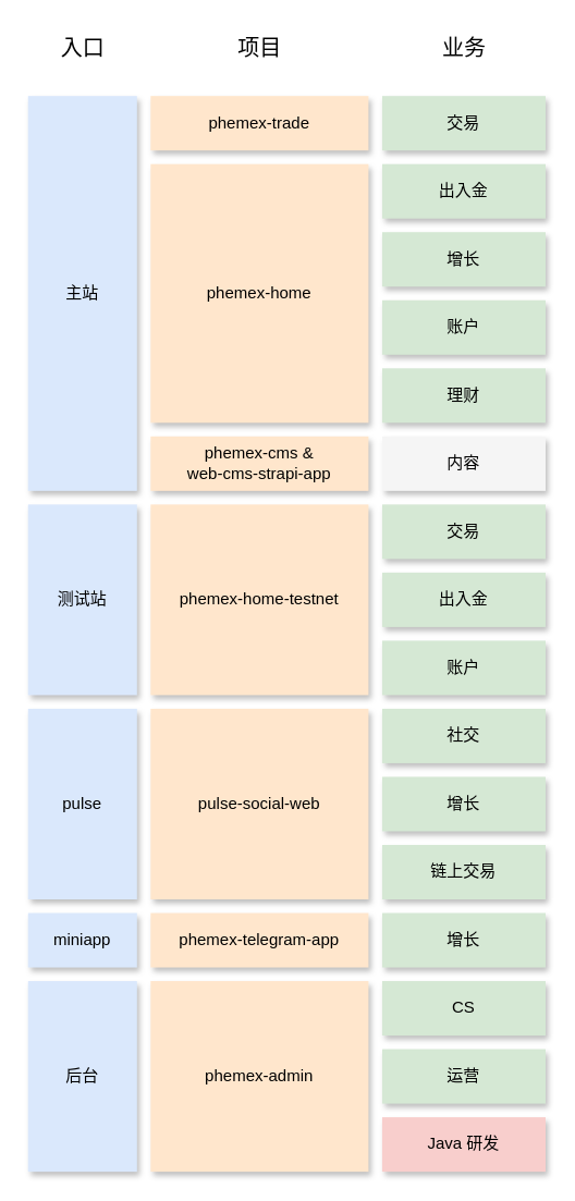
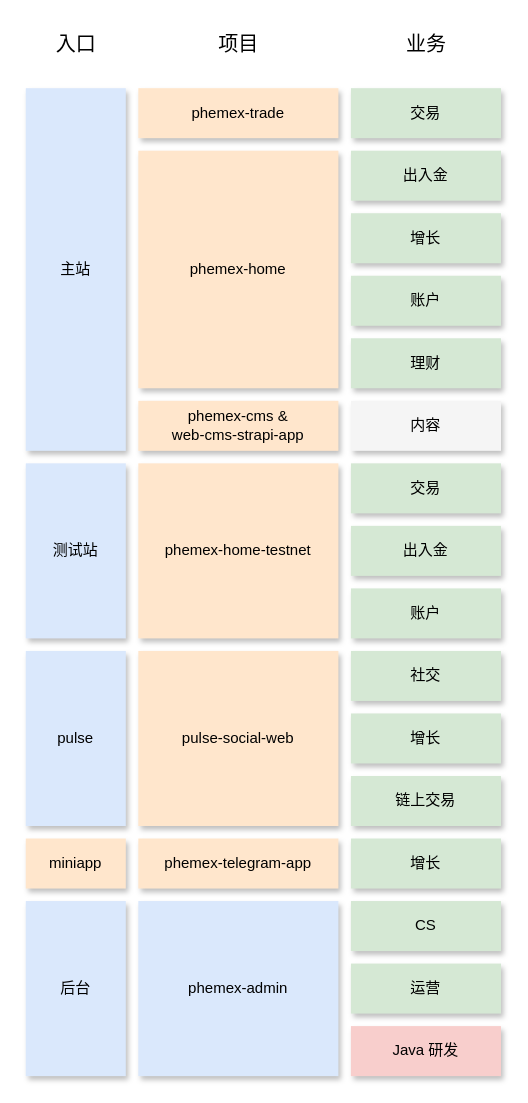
  <mxCell id="0" />
  <mxCell id="1" parent="0" />
  <mxCell id="2" value="业务" style="text;html=1;align=center;verticalAlign=middle;resizable=0;points=[];autosize=1;strokeColor=none;fillColor=none;fontSize=16;" parent="1" vertex="1"><mxGeometry x="310" y="20" width="60" height="30" as="geometry" /></mxCell>
  <mxCell id="3" value="项目" style="text;html=1;align=center;verticalAlign=middle;resizable=0;points=[];autosize=1;strokeColor=none;fillColor=none;fontSize=16;" parent="1" vertex="1"><mxGeometry x="160" y="20" width="60" height="30" as="geometry" /></mxCell>
  <mxCell id="4" value="入口" style="text;html=1;align=center;verticalAlign=middle;resizable=0;points=[];autosize=1;strokeColor=none;fillColor=none;fontSize=16;" parent="1" vertex="1"><mxGeometry x="30" y="20" width="60" height="30" as="geometry" /></mxCell>
  <mxCell id="5" value="交易" style="rounded=0;whiteSpace=wrap;html=1;fillColor=#d5e8d4;strokeColor=none;labelBackgroundColor=none;labelBorderColor=none;shadow=1;" parent="1" vertex="1"><mxGeometry x="280" y="70" width="120" height="40" as="geometry" /></mxCell>
  <mxCell id="6" value="账户" style="rounded=0;whiteSpace=wrap;html=1;fillColor=#d5e8d4;strokeColor=none;labelBackgroundColor=none;labelBorderColor=none;shadow=1;" parent="1" vertex="1"><mxGeometry x="280" y="220" width="120" height="40" as="geometry" /></mxCell>
  <mxCell id="7" value="出入金" style="rounded=0;whiteSpace=wrap;html=1;fillColor=#d5e8d4;strokeColor=none;labelBackgroundColor=none;labelBorderColor=none;shadow=1;" parent="1" vertex="1"><mxGeometry x="280" y="120" width="120" height="40" as="geometry" /></mxCell>
  <mxCell id="8" value="理财" style="rounded=0;whiteSpace=wrap;html=1;fillColor=#d5e8d4;strokeColor=none;labelBackgroundColor=none;labelBorderColor=none;shadow=1;" parent="1" vertex="1"><mxGeometry x="280" y="270" width="120" height="40" as="geometry" /></mxCell>
  <mxCell id="9" value="增长" style="rounded=0;whiteSpace=wrap;html=1;fillColor=#d5e8d4;strokeColor=none;labelBackgroundColor=none;labelBorderColor=none;shadow=1;" parent="1" vertex="1"><mxGeometry x="280" y="170" width="120" height="40" as="geometry" /></mxCell>
  <mxCell id="10" value="内容" style="rounded=0;whiteSpace=wrap;html=1;fillColor=#f5f5f5;strokeColor=none;labelBackgroundColor=none;labelBorderColor=none;shadow=1;" parent="1" vertex="1"><mxGeometry x="280" y="320" width="120" height="40" as="geometry" /></mxCell>
  <mxCell id="11" value="测试站" style="rounded=0;whiteSpace=wrap;html=1;fillColor=#dae8fc;strokeColor=none;labelBackgroundColor=none;labelBorderColor=none;shadow=1;" parent="1" vertex="1"><mxGeometry x="20" y="370" width="80" height="140" as="geometry" /></mxCell>
  <mxCell id="12" value="主站" style="rounded=0;whiteSpace=wrap;html=1;fillColor=#dae8fc;strokeColor=none;labelBackgroundColor=none;labelBorderColor=none;shadow=1;" parent="1" vertex="1"><mxGeometry x="20" y="70" width="80" height="290" as="geometry" /></mxCell>
  <mxCell id="13" value="社交" style="rounded=0;whiteSpace=wrap;html=1;fillColor=#d5e8d4;strokeColor=none;labelBackgroundColor=none;labelBorderColor=none;shadow=1;" parent="1" vertex="1"><mxGeometry x="280" y="520" width="120" height="40" as="geometry" /></mxCell>
- <mxCell id="14" value="miniapp" style="rounded=0;whiteSpace=wrap;html=1;fillColor=#dae8fc;strokeColor=none;labelBackgroundColor=none;labelBorderColor=none;shadow=1;" parent="1" vertex="1"><mxGeometry x="20" y="670" width="80" height="40" as="geometry" /></mxCell>
+ <mxCell id="14" value="miniapp" style="rounded=0;whiteSpace=wrap;html=1;fillColor=#ffe6cc;strokeColor=none;labelBackgroundColor=none;labelBorderColor=none;shadow=1;" parent="1" vertex="1"><mxGeometry x="20" y="670" width="80" height="40" as="geometry" /></mxCell>
  <mxCell id="15" value="pulse" style="rounded=0;whiteSpace=wrap;html=1;fillColor=#dae8fc;strokeColor=none;labelBackgroundColor=none;labelBorderColor=none;shadow=1;" parent="1" vertex="1"><mxGeometry x="20" y="520" width="80" height="140" as="geometry" /></mxCell>
  <mxCell id="16" value="后台" style="rounded=0;whiteSpace=wrap;html=1;fillColor=#dae8fc;strokeColor=none;labelBackgroundColor=none;labelBorderColor=none;shadow=1;" parent="1" vertex="1"><mxGeometry x="20" y="720" width="80" height="140" as="geometry" /></mxCell>
  <mxCell id="17" value="增长" style="rounded=0;whiteSpace=wrap;html=1;fillColor=#d5e8d4;strokeColor=none;labelBackgroundColor=none;labelBorderColor=none;shadow=1;" parent="1" vertex="1"><mxGeometry x="280" y="570" width="120" height="40" as="geometry" /></mxCell>
  <mxCell id="18" value="增长" style="rounded=0;whiteSpace=wrap;html=1;fillColor=#d5e8d4;strokeColor=none;labelBackgroundColor=none;labelBorderColor=none;shadow=1;" parent="1" vertex="1"><mxGeometry x="280" y="670" width="120" height="40" as="geometry" /></mxCell>
  <mxCell id="19" value="CS" style="rounded=0;whiteSpace=wrap;html=1;fillColor=#d5e8d4;strokeColor=none;labelBackgroundColor=none;labelBorderColor=none;shadow=1;" parent="1" vertex="1"><mxGeometry x="280" y="720" width="120" height="40" as="geometry" /></mxCell>
  <mxCell id="20" value="phemex-home-testnet" style="rounded=0;whiteSpace=wrap;html=1;fillColor=#ffe6cc;strokeColor=none;labelBackgroundColor=none;labelBorderColor=none;shadow=1;" parent="1" vertex="1"><mxGeometry x="110" y="370" width="160" height="140" as="geometry" /></mxCell>
  <mxCell id="21" value="phemex-home" style="rounded=0;whiteSpace=wrap;html=1;fillColor=#ffe6cc;strokeColor=none;labelBackgroundColor=none;labelBorderColor=none;shadow=1;" parent="1" vertex="1"><mxGeometry x="110" y="120" width="160" height="190" as="geometry" /></mxCell>
  <mxCell id="22" value="phemex-trade" style="rounded=0;whiteSpace=wrap;html=1;fillColor=#ffe6cc;strokeColor=none;labelBackgroundColor=none;labelBorderColor=none;shadow=1;" parent="1" vertex="1"><mxGeometry x="110" y="70" width="160" height="40" as="geometry" /></mxCell>
  <mxCell id="23" value="pulse-social-web" style="rounded=0;whiteSpace=wrap;html=1;fillColor=#ffe6cc;strokeColor=none;labelBackgroundColor=none;labelBorderColor=none;shadow=1;" parent="1" vertex="1"><mxGeometry x="110" y="520" width="160" height="140" as="geometry" /></mxCell>
  <mxCell id="24" value="phemex-telegram-app" style="rounded=0;whiteSpace=wrap;html=1;fillColor=#ffe6cc;strokeColor=none;labelBackgroundColor=none;labelBorderColor=none;shadow=1;" parent="1" vertex="1"><mxGeometry x="110" y="670" width="160" height="40" as="geometry" /></mxCell>
- <mxCell id="25" value="phemex-admin" style="rounded=0;whiteSpace=wrap;html=1;fillColor=#ffe6cc;strokeColor=none;labelBackgroundColor=none;labelBorderColor=none;shadow=1;" parent="1" vertex="1"><mxGeometry x="110" y="720" width="160" height="140" as="geometry" /></mxCell>
+ <mxCell id="25" value="phemex-admin" style="rounded=0;whiteSpace=wrap;html=1;fillColor=#dae8fc;strokeColor=none;labelBackgroundColor=none;labelBorderColor=none;shadow=1;" parent="1" vertex="1"><mxGeometry x="110" y="720" width="160" height="140" as="geometry" /></mxCell>
  <mxCell id="26" value="Java 研发" style="rounded=0;whiteSpace=wrap;html=1;fillColor=#f8cecc;strokeColor=none;labelBackgroundColor=none;labelBorderColor=none;shadow=1;" parent="1" vertex="1"><mxGeometry x="280" y="820" width="120" height="40" as="geometry" /></mxCell>
  <mxCell id="27" value="phemex-cms &amp;amp;&lt;br&gt;web-cms-strapi-app" style="rounded=0;whiteSpace=wrap;html=1;fillColor=#ffe6cc;strokeColor=none;labelBackgroundColor=none;labelBorderColor=none;shadow=1;" parent="1" vertex="1"><mxGeometry x="110" y="320" width="160" height="40" as="geometry" /></mxCell>
  <mxCell id="28" value="运营" style="rounded=0;whiteSpace=wrap;html=1;fillColor=#d5e8d4;strokeColor=none;labelBackgroundColor=none;labelBorderColor=none;shadow=1;" parent="1" vertex="1"><mxGeometry x="280" y="770" width="120" height="40" as="geometry" /></mxCell>
  <mxCell id="29" value="交易" style="rounded=0;whiteSpace=wrap;html=1;fillColor=#d5e8d4;strokeColor=none;labelBackgroundColor=none;labelBorderColor=none;shadow=1;" parent="1" vertex="1"><mxGeometry x="280" y="370" width="120" height="40" as="geometry" /></mxCell>
  <mxCell id="30" value="出入金" style="rounded=0;whiteSpace=wrap;html=1;fillColor=#d5e8d4;strokeColor=none;labelBackgroundColor=none;labelBorderColor=none;shadow=1;" parent="1" vertex="1"><mxGeometry x="280" y="420" width="120" height="40" as="geometry" /></mxCell>
  <mxCell id="31" value="账户" style="rounded=0;whiteSpace=wrap;html=1;fillColor=#d5e8d4;strokeColor=none;labelBackgroundColor=none;labelBorderColor=none;shadow=1;" parent="1" vertex="1"><mxGeometry x="280" y="470" width="120" height="40" as="geometry" /></mxCell>
  <mxCell id="32" value="链上交易" style="rounded=0;whiteSpace=wrap;html=1;fillColor=#d5e8d4;strokeColor=none;labelBackgroundColor=none;labelBorderColor=none;shadow=1;" parent="1" vertex="1"><mxGeometry x="280" y="620" width="120" height="40" as="geometry" /></mxCell>
